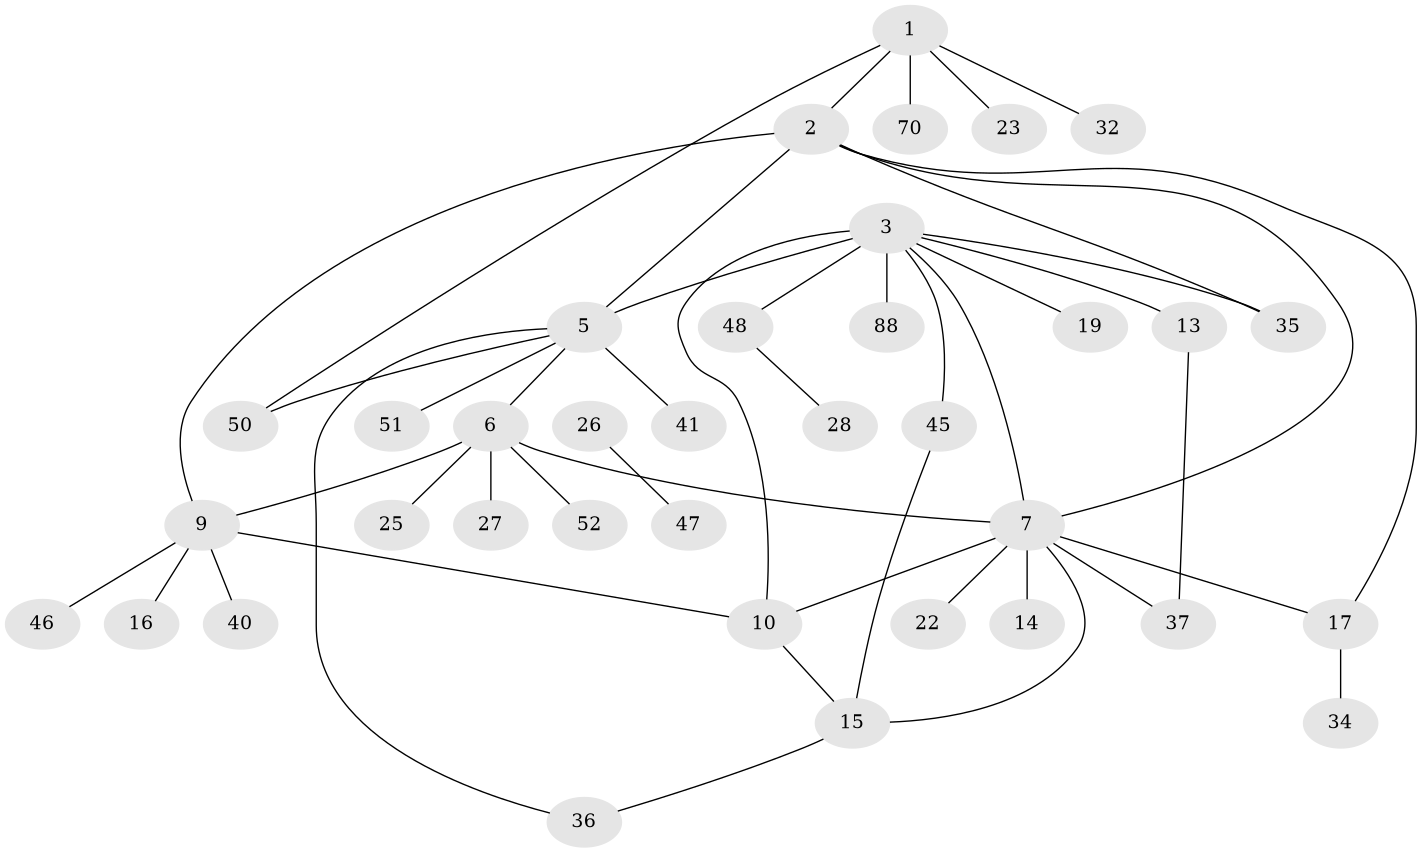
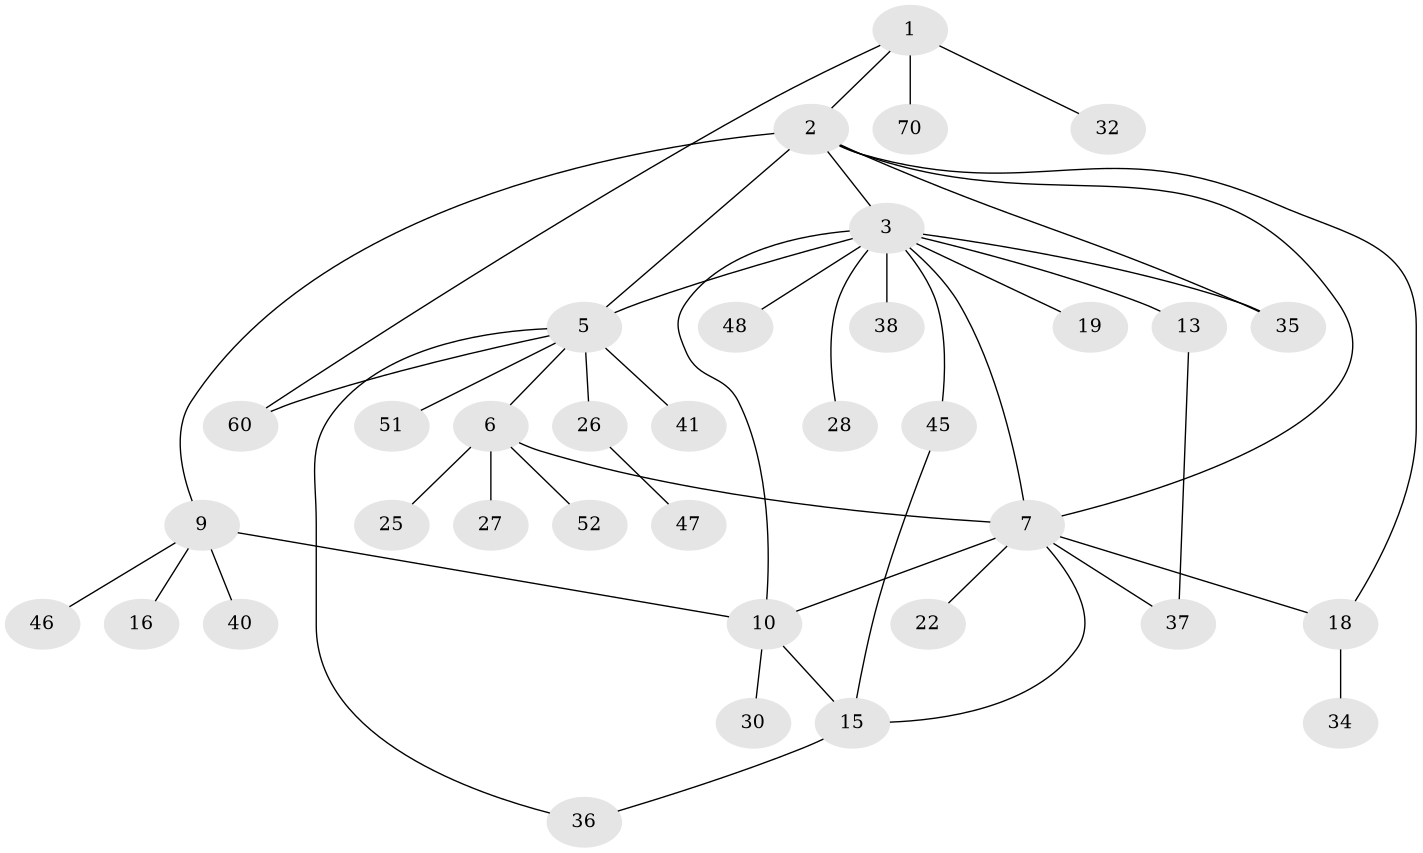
  graph {
    node [color=gray90 style=filled]
    1 [super="+43"]
    2 [super="+4"]
    n3 [label=70]
-   23
    32
-   50
+   50 [label=60]
    3 [super="+12"]
    5 [super="+18"]
    7 [super="+8"]
    9 [super="+11"]
-   17 [super="+24"]
+   17 [super="+24" label=18]
    35
    10 [super="+33"]
    13 [super="+29"]
    19
    28
-   38 [label=88]
+   38
    45
    48
    6 [super="+39"]
    26 [super="+44"]
    36
    41
    51
    15 [super="+21"]
-   14 [super="+31"]
    22
    37
    16 [super="+42"]
    40
    46
    34
+   30
    25
    27
    52
    47
    1 -- 2
    1 -- n3
-   1 -- 23
    1 -- 32
    1 -- 50
+   2 -- 3
    2 -- 5 [weight=2]
    2 -- 7
    2 -- 9
    2 -- 17
    2 -- 35
    3 -- 5
    3 -- 7
    3 -- 35
    3 -- 10
    3 -- 13
    3 -- 19
-   48 -- 28
+   3 -- 28
    3 -- 38
    3 -- 45
    3 -- 48
    5 -- 50
    5 -- 6
+   5 -- 26
    5 -- 36
    5 -- 41
    5 -- 51
    7 -- 17
    7 -- 10
    7 -- 15
-   7 -- 14
    7 -- 22
    7 -- 37
    9 -- 10
    9 -- 16
    9 -- 40
    9 -- 46
    17 -- 34
    10 -- 15
+   10 -- 30
    13 -- 37
    45 -- 15
    6 -- 7
-   6 -- 9
    6 -- 25
    6 -- 27
    6 -- 52
    26 -- 47
    15 -- 36
  }
